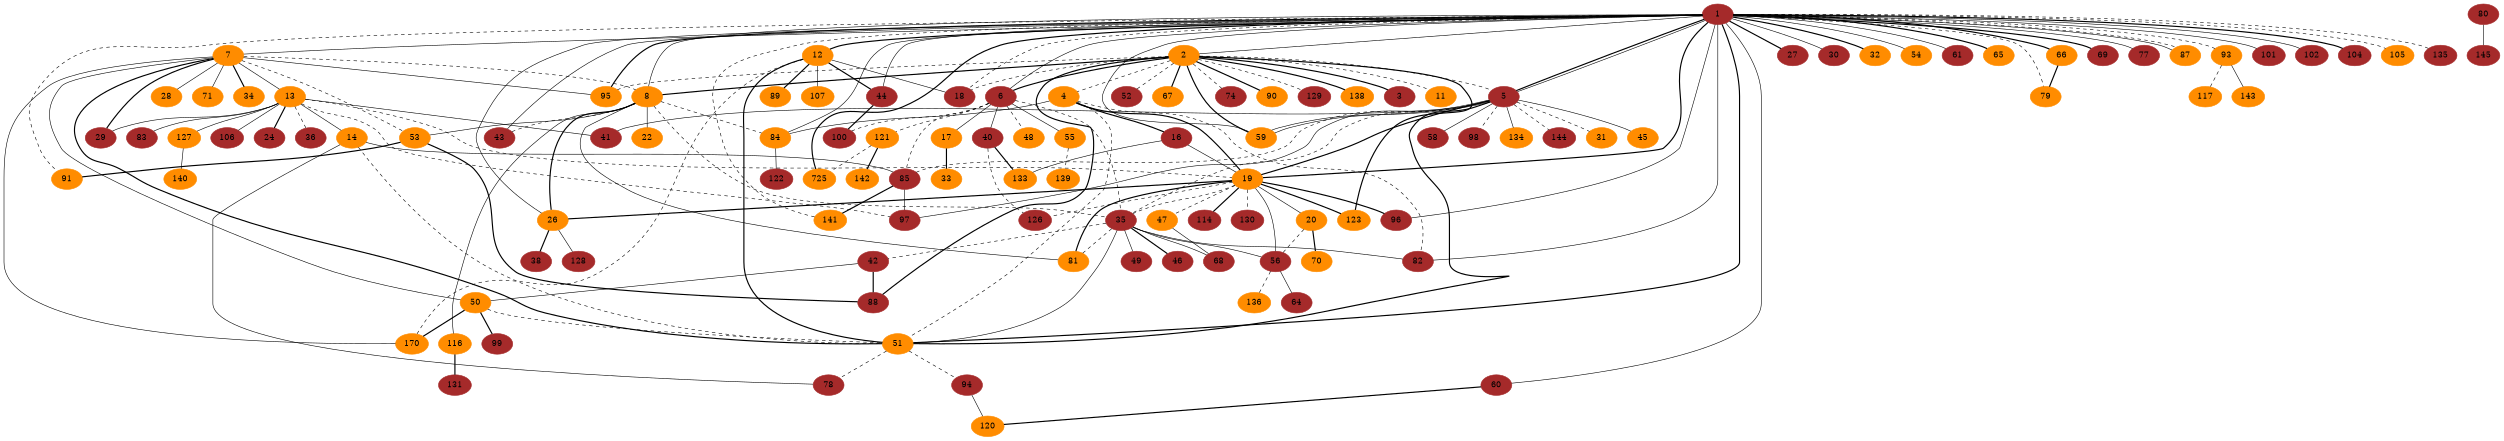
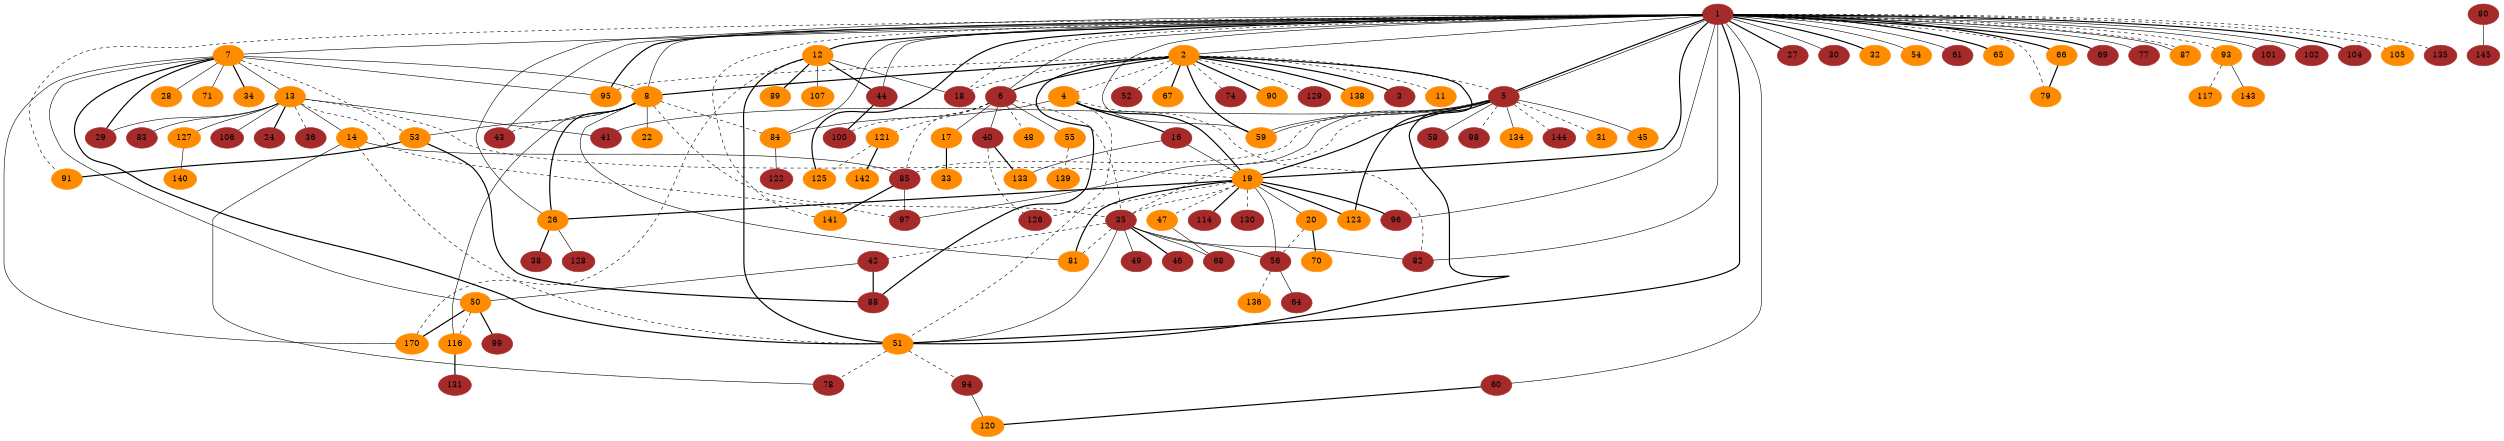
  graph {
    node [color=darkorange style=filled]
    edge [style=solid]
    1 [color=brown super="+39"]
    2 [super="+72"]
    5 [color=brown super="+23"]
    6 [color=brown super="+15"]
    7 [super="+10"]
    8 [super="+9"]
    12 [super="+75"]
    18 [color=brown]
    19 [super="+63"]
    26 [super="+132"]
    27 [color=brown]
    30 [color=brown]
    32
    43 [color=brown]
    44 [color=brown]
    51 [super="+57"]
    54
    59
    60 [color=brown]
    61 [color=brown]
    65
    66
    69 [color=brown]
    77 [color=brown]
    79
    82 [color=brown]
    84 [super="+113"]
    87 [super="+108"]
    91
    93 [super="+103"]
    95
    96 [color=brown]
    101 [color=brown]
    102 [color=brown]
    104 [color=brown]
    105
-   125 [label=725]
+   125
    135 [color=brown]
    141
    3 [color=brown]
    4 [super="+146"]
    11
    52 [color=brown]
    67
    74 [color=brown]
    88 [color=brown]
    90
    129 [color=brown]
    138
    123
    31
    35 [color=brown super="+124"]
    41 [color=brown]
    45
    58 [color=brown]
    85 [color=brown super="+119"]
    97 [color=brown]
    98 [color=brown]
    134
    144 [color=brown]
    17
    40 [color=brown]
    48
    55 [super="+109"]
    100 [color=brown super="+111"]
    121
    13 [super="+37"]
    28
    29 [color=brown]
    34
    50
    53 [super="+62"]
    71
    n74 [label=170]
    22
    81
    116
    89
    107
    20 [super="+92"]
    47
    56 [color=brown super="+112"]
    114 [color=brown]
    126 [color=brown]
    130 [color=brown]
    38 [color=brown super="+137"]
    128 [color=brown]
    78 [color=brown super="+147"]
    94 [color=brown super="+118"]
    120
    122 [color=brown]
    117
    143
    16 [color=brown super="+86"]
    70
    133
    42 [color=brown super="+73"]
    46 [color=brown]
    49 [color=brown]
    68 [color=brown]
    33
    139
    142
    14
    24 [color=brown]
    36 [color=brown]
    83 [color=brown]
    106 [color=brown]
    127
    99 [color=brown]
    131 [color=brown]
    140
    64 [color=brown]
    136
    80 [color=brown]
    145 [color=brown]
    1 -- 2
    1 -- 5 [style=bold]
    1 -- 5
    1 -- 6 [weight=2]
    1 -- 7
    1 -- 8 [weight=2]
    1 -- 12 [style=bold]
    1 -- 18 [style=dashed]
    1 -- 19 [style=bold]
    1 -- 26
    1 -- 27 [style=bold]
    1 -- 30
    1 -- 32 [style=bold]
    1 -- 43
    1 -- 44
    1 -- 51 [style=bold]
    1 -- 54
    1 -- 59
    1 -- 60
    1 -- 61
    1 -- 65 [style=bold]
    1 -- 66 [style=bold]
    1 -- 69 [style=bold]
    1 -- 77
    1 -- 79 [style=dashed]
    1 -- 82
    1 -- 84
    1 -- 87
    1 -- 87 [style=dashed]
    1 -- 91 [style=dashed]
    1 -- 93 [style=dashed weight=2]
    1 -- 95 [style=bold]
    1 -- 96
    1 -- 101
    1 -- 102
    1 -- 104 [style=bold]
    1 -- 105 [style=dashed]
    1 -- 125 [style=bold]
    1 -- 135 [style=dashed]
    1 -- 141 [style=dashed]
    2 -- 5 [style=dashed]
    2 -- 6 [style=bold weight=2]
    2 -- 8 [style=bold weight=2]
    2 -- 18 [style=dashed]
    2 -- 59 [style=bold]
    2 -- 95 [style=dashed]
    2 -- 3 [style=bold]
    2 -- 4 [style=dashed]
    2 -- 11 [style=dashed]
    2 -- 52 [style=dashed]
    2 -- 67 [style=bold]
    2 -- 74 [style=dashed]
    2 -- 88 [style=bold]
    2 -- 90 [style=bold]
    2 -- 129 [style=dashed]
    2 -- 138 [style=bold]
    2 -- 123 [style=bold]
    5 -- 19 [style=bold]
    5 -- 51 [style=bold]
    5 -- 59
    5 -- 59
    5 -- 31 [style=dashed]
    5 -- 35 [style=dashed]
    5 -- 41
    5 -- 45
    5 -- 58
    5 -- 85 [style=dashed]
    5 -- 97
    5 -- 98 [style=dashed]
    5 -- 134
    5 -- 144 [style=dashed]
    6 -- 35 [style=dashed]
    6 -- 85 [style=dashed]
    6 -- 17
    6 -- 40
    6 -- 48 [style=dashed]
    6 -- 55
    6 -- 100 [style=dashed]
    6 -- 121 [style=dashed]
-   7 -- 8 [style=dashed]
+   7 -- 8
    7 -- 51 [style=bold]
    7 -- 95
    7 -- 13
    7 -- 28
    7 -- 29 [style=bold]
    7 -- 34 [style=bold]
    7 -- 50
    7 -- 53 [style=dashed]
    7 -- 71
    7 -- n74
    8 -- 26 [style=bold]
    8 -- 43 [style=dashed]
    8 -- 84 [style=dashed]
    8 -- 35 [style=dashed weight=2]
    8 -- 53
    8 -- 22
    8 -- 81
    8 -- 116
    12 -- 18
    12 -- 44 [style=bold]
    12 -- 51 [style=bold]
    12 -- n74 [style=dashed]
    12 -- 89 [style=bold]
    12 -- 107
    19 -- 26 [style=bold]
    19 -- 96 [style=bold]
    19 -- 123 [style=bold]
    19 -- 35 [style=dashed]
    19 -- 81 [style=bold]
    19 -- 20
    19 -- 47 [style=dashed]
    19 -- 56
    19 -- 114 [style=bold]
    19 -- 126 [style=dashed]
    19 -- 130 [style=dashed]
    26 -- 38 [style=bold]
    26 -- 128
    44 -- 100 [style=bold]
    51 -- 78 [style=dashed]
    51 -- 94 [style=dashed]
    60 -- 120 [style=bold]
    66 -- 79 [style=bold]
    84 -- 122
    93 -- 117 [style=dashed]
    93 -- 143
    4 -- 19 [style=bold]
    4 -- 51 [style=dashed]
    4 -- 82 [style=dashed]
    4 -- 84
    4 -- 16 [style=bold]
    35 -- 51
    35 -- 82
    35 -- 81 [style=dashed]
    35 -- 56
    35 -- 42 [style=dashed]
    35 -- 46 [style=bold]
    35 -- 49
    35 -- 68
    85 -- 141 [style=bold]
    85 -- 97
    17 -- 33 [style=bold]
    40 -- 126 [style=dashed]
    40 -- 133 [style=bold]
    55 -- 139 [style=dashed]
    121 -- 125 [style=dashed]
    121 -- 142 [style=bold]
    13 -- 19 [style=dashed]
    13 -- 41
    13 -- 97 [style=dashed]
    13 -- 29
    13 -- 14
    13 -- 24 [style=bold]
    13 -- 36 [style=dashed]
    13 -- 83
    13 -- 106
    13 -- 127
-   50 -- 51 [style=dashed]
+   50 -- 116 [style=dashed]
    50 -- n74 [style=bold]
    50 -- 99 [style=bold]
    53 -- 91 [style=bold]
    53 -- 88 [style=bold]
    116 -- 131 [style=bold]
    20 -- 56 [style=dashed]
    20 -- 70 [style=bold]
    47 -- 68
    56 -- 64
    56 -- 136 [style=dashed]
    94 -- 120
    16 -- 19
    16 -- 133
    42 -- 88 [style=bold]
    42 -- 50
    14 -- 51 [style=dashed]
    14 -- 85 [weight=2]
    14 -- 78
    127 -- 140
    80 -- 145
  }
